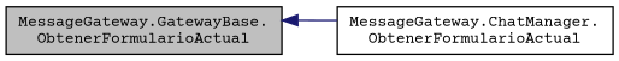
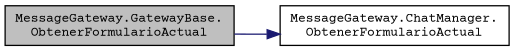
  digraph {
    rankdir=LR
    fontname="Courier Prime"
    node [color=black fontname="Courier Prime" fontsize=10 shape=record style=filled]
    n1 [fillcolor=grey75 fontcolor=black height=0.2 label="MessageGateway.GatewayBase.\lObtenerFormularioActual" width=0.4]
    n2 [fillcolor=white height=0.2 label="MessageGateway.ChatManager.\lObtenerFormularioActual" width=0.4]
-   n2 -> n1 [color=midnightblue fontname="Courier Prime" fontsize=10 labelfontname=Helvetica labelfontsize=10 style=solid]
+   n1 -> n2 [color=midnightblue fontname="Courier Prime" fontsize=10 labelfontname=Helvetica labelfontsize=10 style=solid]
  }
